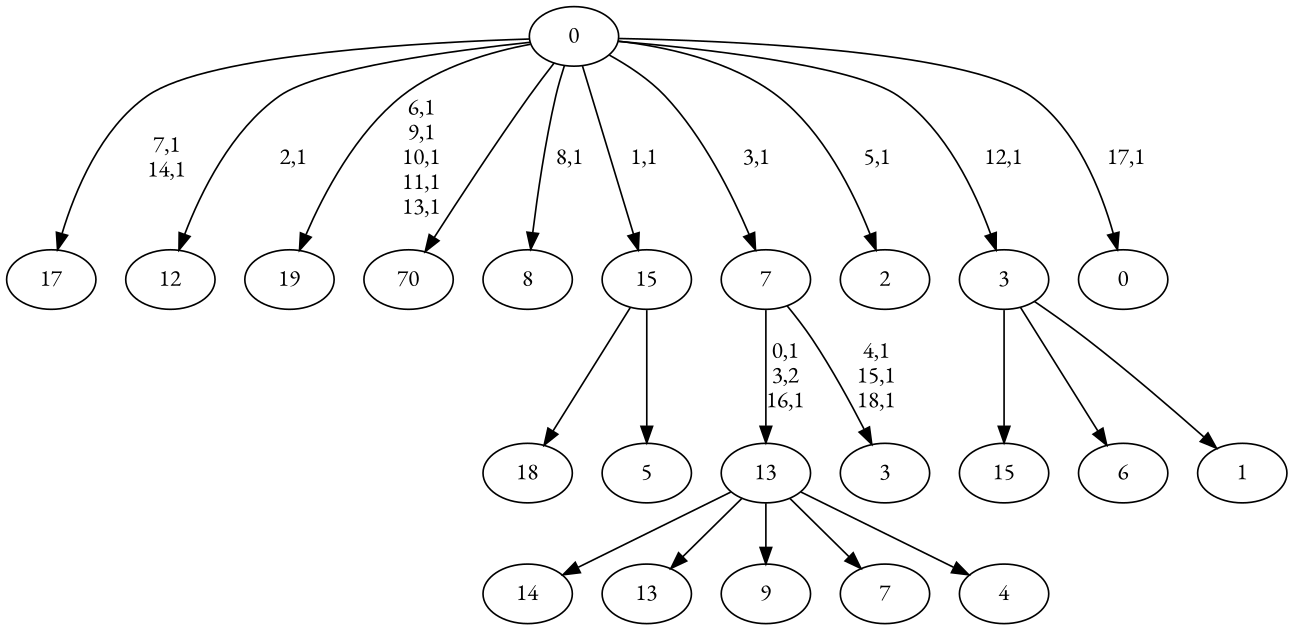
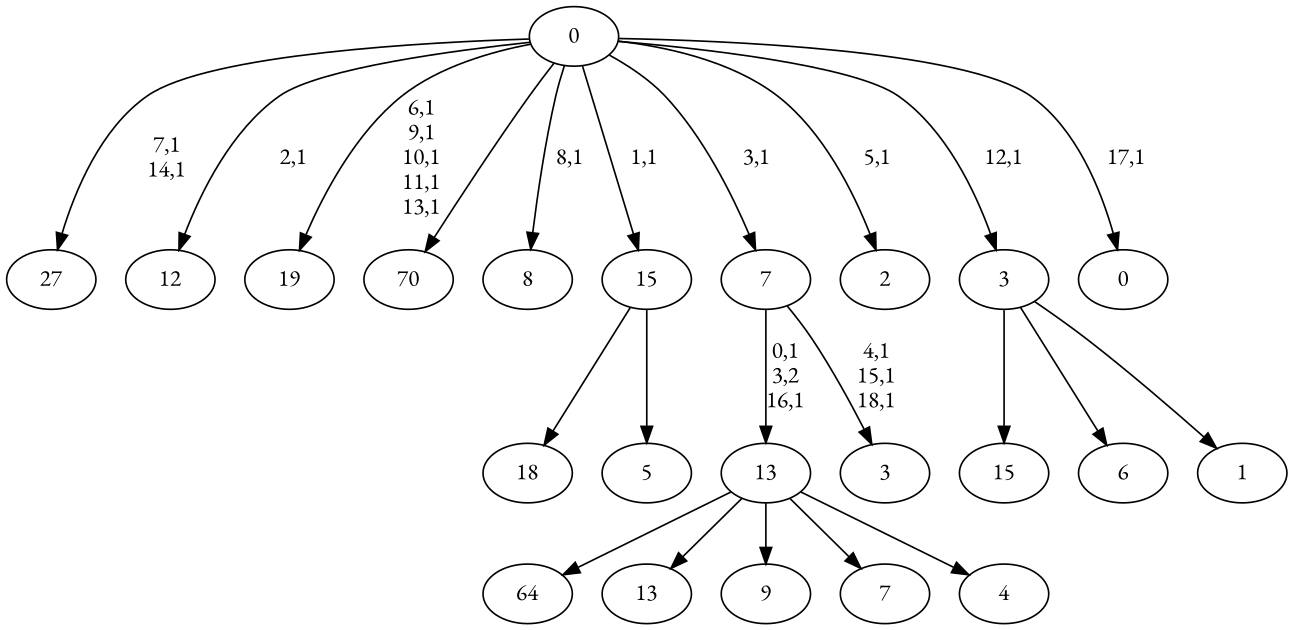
  digraph {
    fontname="EB Garamond"
    node [fontname="EB Garamond"]
    edge [fontname="EB Garamond"]
    n1 [label=18]
-   n2 [label=17]
+   n2 [label=27]
    n3 [label=15]
-   n4 [label=14]
+   n4 [label=64]
    n5 [label=13]
    n6 [label=12]
    n7 [label=19]
    n8 [label=70]
    n9 [label=9]
    n10 [label=8]
    n11 [label=7]
    n12 [label=6]
    n13 [label=5]
    15
    n15 [label=4]
    13
    n17 [label=3]
    7
    n19 [label=2]
    n20 [label=1]
    3
    n22 [label=0]
    0
    15 -> n1
    15 -> n13
    13 -> n4
    13 -> n5
    13 -> n9
    13 -> n11
    13 -> n15
    7 -> 13 [label="0,1\n3,2\n16,1"]
    7 -> n17 [label="4,1\n15,1\n18,1"]
    3 -> n3
    3 -> n12
    3 -> n20
    0 -> n2 [label="7,1\n14,1"]
    0 -> n6 [label="2,1"]
    0 -> n7 [label="6,1\n9,1\n10,1\n11,1\n13,1"]
    0 -> n8
    0 -> n10 [label="8,1"]
    0 -> 15 [label="1,1"]
    0 -> 7 [label="3,1"]
    0 -> n19 [label="5,1"]
    0 -> 3 [label="12,1"]
    0 -> n22 [label="17,1"]
  }
